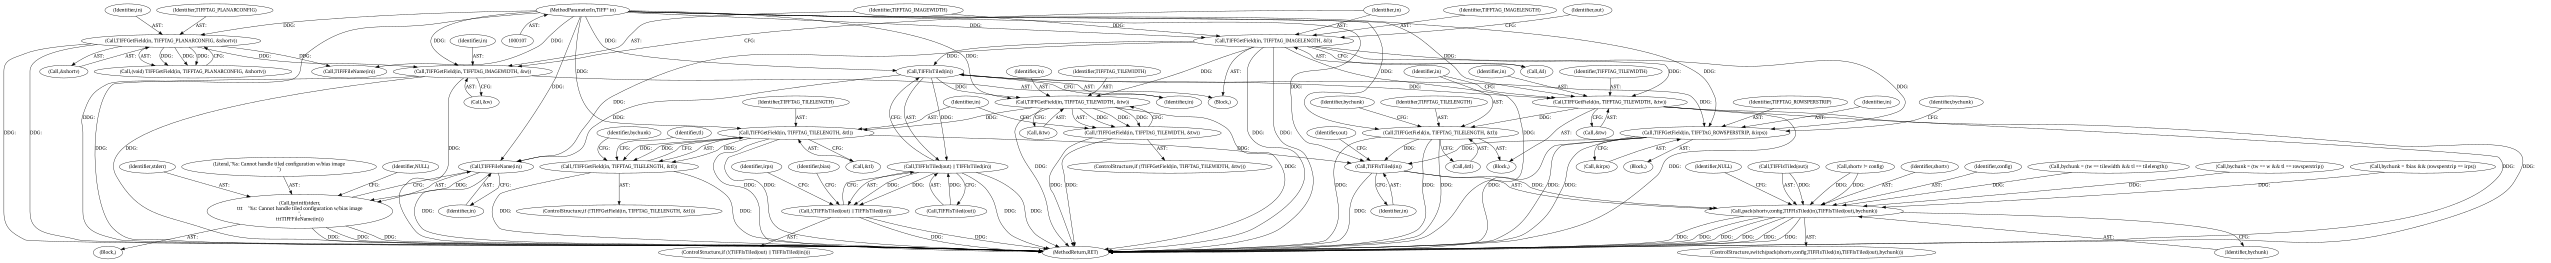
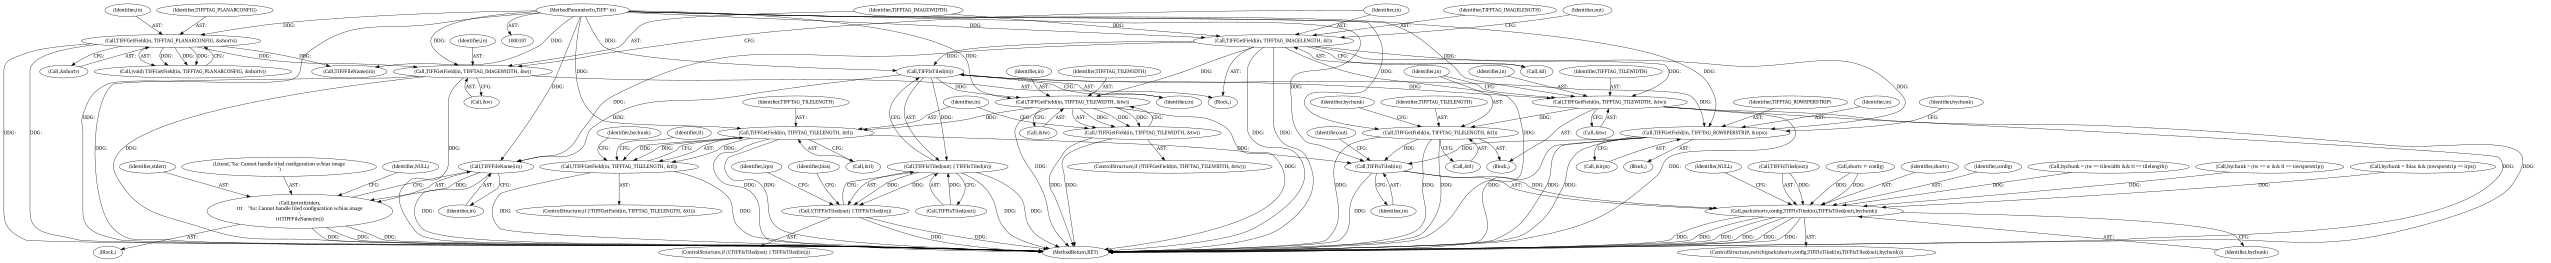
  digraph {
    fontname="PT Serif"
    node [fontname="PT Serif"]
    edge [fontname="PT Serif"]
    n1 [label="(Call,TIFFIsTiled(in))"]
    n2 [label="(Call,TIFFIsTiled(out) || TIFFIsTiled(in))"]
    n3 [label="(Call,TIFFGetField(in, TIFFTAG_ROWSPERSTRIP, &irps))"]
    n4 [label="(Call,TIFFFileName(in))"]
    n5 [label="(Call,TIFFGetField(in, TIFFTAG_TILEWIDTH, &tw))"]
    n6 [label="(Call,TIFFGetField(in, TIFFTAG_TILEWIDTH, &tw))"]
    n7 [label="(Identifier,in)"]
    n8 [label="(MethodReturn,RET)"]
    n9 [label="(Call,!(TIFFIsTiled(out) || TIFFIsTiled(in)))"]
    n10 [label="(Call,TIFFIsTiled(out))"]
    n11 [label="(Call,TIFFIsTiled(in))"]
    n12 [label="(Call,&irps)"]
    n13 [label="(Block,)"]
    n14 [label="(Call,fprintf(stderr,\n\t\t\t    \"%s: Cannot handle tiled configuration w/bias image\n\",\n\t\t\tTIFFFileName(in)))"]
    n15 [label="(Identifier,in)"]
    n16 [label="(Call,TIFFGetField(in, TIFFTAG_TILELENGTH, &tl))"]
    n17 [label="(Call,!TIFFGetField(in, TIFFTAG_TILEWIDTH, &tw))"]
    n18 [label="(Call,&tw)"]
    n19 [label="(Call,TIFFGetField(in, TIFFTAG_TILELENGTH, &tl))"]
    n20 [label="(Block,)"]
    n21 [label="(Call,&tw)"]
    n22 [label="(Call,TIFFGetField(in, TIFFTAG_IMAGELENGTH, &l))"]
    n23 [label="(Block,)"]
    n24 [label="(Call,&l)"]
    n25 [label="(Call,TIFFGetField(in, TIFFTAG_IMAGEWIDTH, &w))"]
    n26 [label="(Call,&w)"]
    n27 [label="(Call,TIFFGetField(in, TIFFTAG_PLANARCONFIG, &shortv))"]
    n28 [label="(Call,TIFFFileName(in))"]
    n29 [label="(Call,&shortv)"]
    n30 [label="(Call,(void) TIFFGetField(in, TIFFTAG_PLANARCONFIG, &shortv))"]
    n31 [label="(MethodParameterIn,TIFF* in)"]
    1000107
    n33 [label="(Call,pack(shortv,config,TIFFIsTiled(in),TIFFIsTiled(out),bychunk))"]
    n34 [label="(Identifier,in)"]
    n35 [label="(Call,!TIFFGetField(in, TIFFTAG_TILELENGTH, &tl))"]
    n36 [label="(Call,&tl)"]
    n37 [label="(Call,&tl)"]
    n38 [label="(ControlStructure,if (!(TIFFIsTiled(out) || TIFFIsTiled(in))))"]
    n39 [label="(Identifier,bychunk)"]
    n40 [label="(ControlStructure,switch(pack(shortv,config,TIFFIsTiled(in),TIFFIsTiled(out),bychunk)))"]
    n41 [label="(Block,)"]
    n42 [label="(ControlStructure,if (!TIFFGetField(in, TIFFTAG_TILEWIDTH, &tw)))"]
    n43 [label="(ControlStructure,if (!TIFFGetField(in, TIFFTAG_TILELENGTH, &tl)))"]
    n44 [label="(Literal,\"%s: Cannot handle tiled configuration w/bias image\n\")"]
    n45 [label="(Identifier,bychunk)"]
    n46 [label="(Call,bychunk = (tw == w && tl == rowsperstrip))"]
    n47 [label="(Identifier,in)"]
    n48 [label="(Call,bychunk = !bias && (rowsperstrip == irps))"]
    n49 [label="(Identifier,in)"]
    n50 [label="(Identifier,bychunk)"]
    n51 [label="(Identifier,NULL)"]
    n52 [label="(Identifier,in)"]
    n53 [label="(Identifier,NULL)"]
    n54 [label="(Identifier,in)"]
    n55 [label="(Identifier,TIFFTAG_IMAGEWIDTH)"]
    n56 [label="(Identifier,irps)"]
    n57 [label="(Call,TIFFIsTiled(out))"]
    n58 [label="(Identifier,TIFFTAG_TILELENGTH)"]
    n59 [label="(Identifier,tl)"]
    n60 [label="(Identifier,TIFFTAG_TILEWIDTH)"]
    n61 [label="(Identifier,out)"]
    n62 [label="(Identifier,bias)"]
    n63 [label="(Identifier,in)"]
    n64 [label="(Identifier,TIFFTAG_ROWSPERSTRIP)"]
    n65 [label="(Call,shortv != config)"]
    n66 [label="(Identifier,shortv)"]
    n67 [label="(Identifier,in)"]
    n68 [label="(Identifier,bychunk)"]
    n69 [label="(Identifier,in)"]
    n70 [label="(Identifier,config)"]
    n71 [label="(Identifier,stderr)"]
    n72 [label="(Identifier,TIFFTAG_IMAGELENGTH)"]
    n73 [label="(Identifier,TIFFTAG_PLANARCONFIG)"]
    n74 [label="(Call,bychunk = (tw == tilewidth && tl == tilelength))"]
    n75 [label="(Identifier,TIFFTAG_TILEWIDTH)"]
    n76 [label="(Identifier,TIFFTAG_TILELENGTH)"]
    n77 [label="(Identifier,out)"]
    n78 [label="(Identifier,in)"]
    n1 -> n2 [label="AST: "]
    n1 -> n2 [label="DDG: "]
    n1 -> n3 [label="DDG: "]
    n1 -> n4 [label="DDG: "]
    n1 -> n5 [label="DDG: "]
    n1 -> n6 [label="DDG: "]
    n1 -> n7 [label="CFG: "]
    n2 -> n1 [label="CFG: "]
    n2 -> n8 [label="DDG: "]
    n2 -> n8 [label="DDG: "]
    n2 -> n9 [label="AST: "]
    n2 -> n9 [label="DDG: "]
    n2 -> n9 [label="DDG: "]
    n2 -> n10 [label="CFG: "]
    n3 -> n8 [label="DDG: "]
    n3 -> n8 [label="DDG: "]
    n3 -> n8 [label="DDG: "]
    n3 -> n11 [label="DDG: "]
    n3 -> n12 [label="CFG: "]
    n3 -> n13 [label="AST: "]
    n4 -> n8 [label="DDG: "]
    n4 -> n14 [label="AST: "]
    n4 -> n14 [label="DDG: "]
    n4 -> n15 [label="CFG: "]
    n5 -> n8 [label="DDG: "]
    n5 -> n8 [label="DDG: "]
    n5 -> n16 [label="DDG: "]
    n5 -> n17 [label="AST: "]
    n5 -> n17 [label="DDG: "]
    n5 -> n17 [label="DDG: "]
    n5 -> n17 [label="DDG: "]
    n5 -> n18 [label="CFG: "]
    n6 -> n8 [label="DDG: "]
    n6 -> n8 [label="DDG: "]
    n6 -> n8 [label="DDG: "]
    n6 -> n19 [label="DDG: "]
    n6 -> n20 [label="AST: "]
    n6 -> n21 [label="CFG: "]
    n7 -> n1 [label="AST: "]
    n9 -> n2 [label="CFG: "]
    n9 -> n8 [label="DDG: "]
    n9 -> n8 [label="DDG: "]
    n9 -> n38 [label="AST: "]
    n10 -> n2 [label="AST: "]
    n10 -> n2 [label="DDG: "]
    n11 -> n8 [label="DDG: "]
    n11 -> n33 [label="AST: "]
    n11 -> n33 [label="DDG: "]
    n11 -> n34 [label="CFG: "]
    n12 -> n3 [label="AST: "]
    n14 -> n4 [label="CFG: "]
    n14 -> n8 [label="DDG: "]
    n14 -> n8 [label="DDG: "]
    n14 -> n8 [label="DDG: "]
    n14 -> n41 [label="AST: "]
    n15 -> n4 [label="AST: "]
    n16 -> n8 [label="DDG: "]
    n16 -> n8 [label="DDG: "]
    n16 -> n11 [label="DDG: "]
    n16 -> n35 [label="AST: "]
    n16 -> n35 [label="DDG: "]
    n16 -> n35 [label="DDG: "]
    n16 -> n35 [label="DDG: "]
    n16 -> n36 [label="CFG: "]
    n17 -> n5 [label="CFG: "]
    n17 -> n8 [label="DDG: "]
    n17 -> n8 [label="DDG: "]
    n17 -> n42 [label="AST: "]
    n18 -> n5 [label="AST: "]
    n19 -> n8 [label="DDG: "]
    n19 -> n8 [label="DDG: "]
    n19 -> n8 [label="DDG: "]
    n19 -> n11 [label="DDG: "]
    n19 -> n20 [label="AST: "]
    n19 -> n37 [label="CFG: "]
    n21 -> n6 [label="AST: "]
    n22 -> n1 [label="DDG: "]
    n22 -> n3 [label="DDG: "]
    n22 -> n4 [label="DDG: "]
    n22 -> n5 [label="DDG: "]
    n22 -> n6 [label="DDG: "]
    n22 -> n8 [label="DDG: "]
    n22 -> n8 [label="DDG: "]
    n22 -> n8 [label="DDG: "]
    n22 -> n23 [label="AST: "]
    n22 -> n24 [label="CFG: "]
    n24 -> n22 [label="AST: "]
    n25 -> n8 [label="DDG: "]
    n25 -> n8 [label="DDG: "]
    n25 -> n8 [label="DDG: "]
    n25 -> n23 [label="AST: "]
    n25 -> n26 [label="CFG: "]
    n26 -> n25 [label="AST: "]
    n27 -> n8 [label="DDG: "]
    n27 -> n8 [label="DDG: "]
    n27 -> n25 [label="DDG: "]
    n27 -> n28 [label="DDG: "]
-   n27 -> n29 [label="AST: "]
+   n27 -> n29 [label="CFG: "]
    n27 -> n30 [label="AST: "]
    n27 -> n30 [label="DDG: "]
    n27 -> n30 [label="DDG: "]
    n27 -> n30 [label="DDG: "]
    n29 -> n27 [label="AST: "]
    n30 -> n27 [label="CFG: "]
    n31 -> n1 [label="DDG: "]
    n31 -> n3 [label="DDG: "]
    n31 -> n4 [label="DDG: "]
    n31 -> n5 [label="DDG: "]
    n31 -> n6 [label="DDG: "]
    n31 -> n8 [label="DDG: "]
    n31 -> n11 [label="DDG: "]
    n31 -> n16 [label="DDG: "]
    n31 -> n19 [label="DDG: "]
    n31 -> n22 [label="DDG: "]
    n31 -> n25 [label="DDG: "]
    n31 -> n27 [label="DDG: "]
    n31 -> n28 [label="DDG: "]
-   1000107 -> n31 [label="AST: "]
+   n31 -> 1000107 [label="AST: "]
    n33 -> n8 [label="DDG: "]
    n33 -> n8 [label="DDG: "]
    n33 -> n8 [label="DDG: "]
    n33 -> n8 [label="DDG: "]
    n33 -> n8 [label="DDG: "]
    n33 -> n8 [label="DDG: "]
    n33 -> n39 [label="CFG: "]
    n33 -> n40 [label="AST: "]
    n34 -> n11 [label="AST: "]
    n35 -> n8 [label="DDG: "]
    n35 -> n8 [label="DDG: "]
    n35 -> n16 [label="CFG: "]
    n35 -> n43 [label="AST: "]
    n36 -> n16 [label="AST: "]
    n37 -> n19 [label="AST: "]
    n39 -> n33 [label="AST: "]
    n44 -> n14 [label="AST: "]
    n45 -> n3 [label="CFG: "]
    n46 -> n33 [label="DDG: "]
    n47 -> n27 [label="AST: "]
    n48 -> n33 [label="DDG: "]
    n49 -> n6 [label="AST: "]
    n50 -> n19 [label="CFG: "]
    n51 -> n33 [label="CFG: "]
    n52 -> n6 [label="CFG: "]
    n52 -> n19 [label="AST: "]
    n53 -> n14 [label="CFG: "]
    n54 -> n22 [label="AST: "]
    n54 -> n25 [label="CFG: "]
    n55 -> n22 [label="DDG: "]
    n55 -> n25 [label="AST: "]
    n56 -> n9 [label="CFG: "]
    n57 -> n33 [label="AST: "]
    n57 -> n33 [label="DDG: "]
    n58 -> n16 [label="AST: "]
    n59 -> n35 [label="CFG: "]
    n60 -> n6 [label="AST: "]
    n61 -> n22 [label="CFG: "]
    n62 -> n9 [label="CFG: "]
    n63 -> n25 [label="AST: "]
    n64 -> n3 [label="AST: "]
    n65 -> n33 [label="DDG: "]
    n65 -> n33 [label="DDG: "]
    n66 -> n33 [label="AST: "]
    n67 -> n16 [label="AST: "]
    n67 -> n17 [label="CFG: "]
    n68 -> n35 [label="CFG: "]
    n69 -> n5 [label="AST: "]
    n70 -> n33 [label="AST: "]
    n71 -> n14 [label="AST: "]
    n72 -> n22 [label="AST: "]
    n73 -> n27 [label="AST: "]
    n74 -> n33 [label="DDG: "]
    n75 -> n5 [label="AST: "]
    n76 -> n19 [label="AST: "]
    n77 -> n11 [label="CFG: "]
    n78 -> n3 [label="AST: "]
  }
